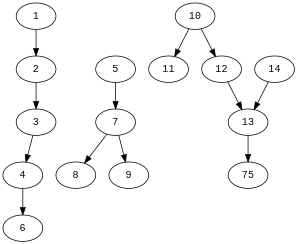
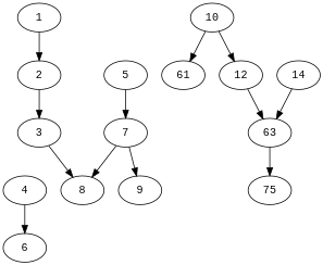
  digraph {
    fontname="Liberation Mono"
    node [alpha=0.10 fontname="Liberation Mono"]
    edge [fontname="Liberation Mono"]
    1 [alpha=0.16 expect_size=7210249089112209]
    2 [alpha=0.19 expect_size=291702633872228352]
    3 [expect_size=202901270355247104]
    4 [alpha=0.01 expect_size=124039598785461]
    6 [alpha=0.17 expect_size=464674217393127424]
    5 [alpha=0.09 expect_size=776707840243924992]
    7 [alpha=0.07 expect_size=1674678048913953]
    8 [alpha=0.07 expect_size=627568198302871]
    9 [expect_size=1601300840185737]
    10 [expect_size=2607344995987765]
-   11 [alpha=0.08 expect_size=4418540408728977408]
+   11 [alpha=0.08 expect_size=4418540408728977408 label=61]
    12 [alpha=0.03 expect_size=186181397382084]
-   13 [alpha=0.19 expect_size=1168651117953810432]
+   13 [alpha=0.19 expect_size=1168651117953810432 label=63]
    n14 [alpha=0.07 expect_size=1204172802278555648 label=75]
    14 [alpha=0.02 expect_size=372266182819999]
    1 -> 2
    2 -> 3
-   3 -> 4
+   3 -> 8
    4 -> 6
    5 -> 7
    7 -> 8
    7 -> 9
    10 -> 11
    10 -> 12
    12 -> 13
    13 -> n14
    14 -> 13
  }
